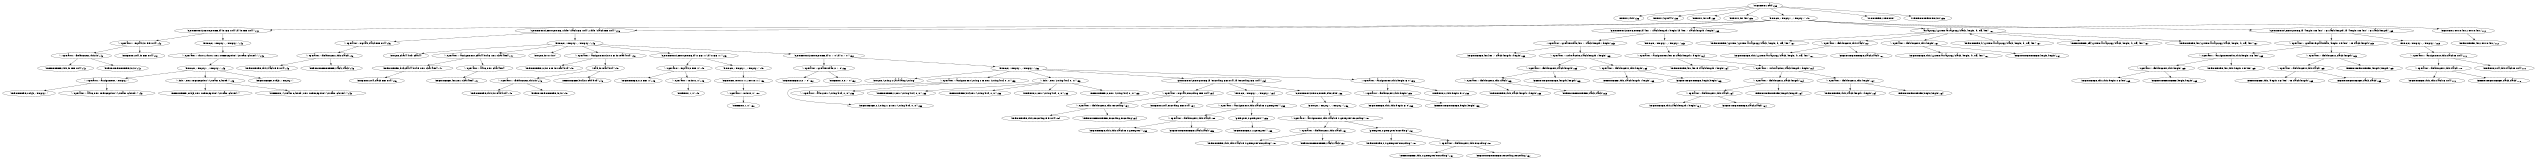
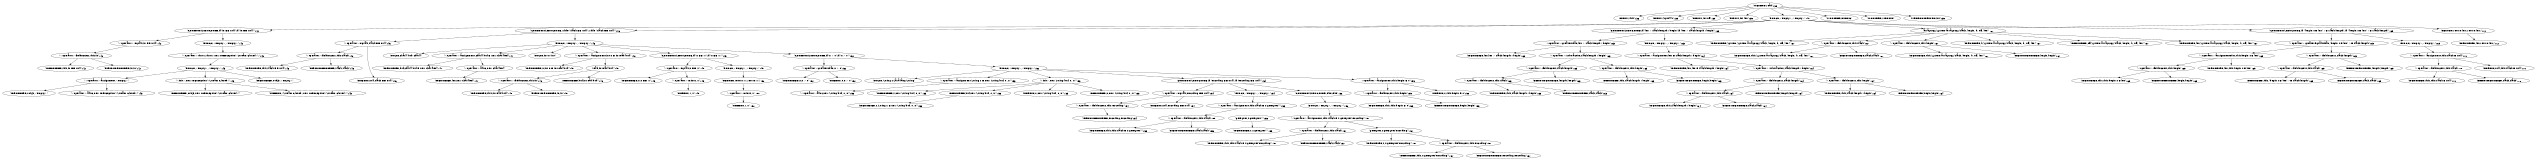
  digraph {
    n1 [label=<(METHOD,read)<SUB>139</SUB>>]
    n2 [label=<(PARAM,this)<SUB>136</SUB>>]
    n3 [label=<(PARAM,byte[] b)<SUB>139</SUB>>]
    n4 [label=<(PARAM,int off)<SUB>139</SUB>>]
    n5 [label=<(PARAM,int len)<SUB>139</SUB>>]
    n6 [label=<(BLOCK,&lt;empty&gt;,&lt;empty&gt;)<SUB>140</SUB>>]
+   n7 [label=<(MODIFIER,PUBLIC)>]
    n8 [label=<(MODIFIER,VIRTUAL)>]
    n9 [label=<(METHOD_RETURN,int)<SUB>139</SUB>>]
    n10 [label=<(CONTROL_STRUCTURE,if (in == null),if (in == null))<SUB>142</SUB>>]
    n11 [label=<(CONTROL_STRUCTURE,while (slack == null),while (slack == null))<SUB>146</SUB>>]
    n12 [label=<(CONTROL_STRUCTURE,if (len &gt; slack.length - begin),if (len &gt; slack.length - begin))<SUB>163</SUB>>]
    n13 [label=<(arraycopy,System.arraycopy(slack, begin, b, off, len))<SUB>167</SUB>>]
    n14 [label=<(CONTROL_STRUCTURE,if ((begin += len) &gt;= slack.length),if ((begin += len) &gt;= slack.length))<SUB>169</SUB>>]
    n15 [label=<(RETURN,return len;,return len;)<SUB>172</SUB>>]
    n16 [label=<(&lt;operator&gt;.equals,in == null)<SUB>142</SUB>>]
    n17 [label=<(BLOCK,&lt;empty&gt;,&lt;empty&gt;)<SUB>142</SUB>>]
    n18 [label=<(&lt;operator&gt;.equals,slack == null)<SUB>146</SUB>>]
    n19 [label=<(BLOCK,&lt;empty&gt;,&lt;empty&gt;)<SUB>146</SUB>>]
    n20 [label=<(&lt;operator&gt;.greaterThan,len &gt; slack.length - begin)<SUB>163</SUB>>]
    n21 [label=<(BLOCK,&lt;empty&gt;,&lt;empty&gt;)<SUB>163</SUB>>]
    n22 [label=<(IDENTIFIER,System,System.arraycopy(slack, begin, b, off, len))<SUB>167</SUB>>]
    n23 [label=<(&lt;operator&gt;.fieldAccess,this.slack)<SUB>167</SUB>>]
    n24 [label=<(&lt;operator&gt;.fieldAccess,this.begin)<SUB>167</SUB>>]
    n25 [label=<(IDENTIFIER,b,System.arraycopy(slack, begin, b, off, len))<SUB>167</SUB>>]
    n26 [label=<(IDENTIFIER,off,System.arraycopy(slack, begin, b, off, len))<SUB>167</SUB>>]
    n27 [label=<(IDENTIFIER,len,System.arraycopy(slack, begin, b, off, len))<SUB>167</SUB>>]
    n28 [label=<(&lt;operator&gt;.greaterEqualsThan,(begin += len) &gt;= slack.length)<SUB>169</SUB>>]
    n29 [label=<(BLOCK,&lt;empty&gt;,&lt;empty&gt;)<SUB>169</SUB>>]
    n30 [label=<(IDENTIFIER,len,return len;)<SUB>172</SUB>>]
    n31 [label=<(&lt;operator&gt;.fieldAccess,this.in)<SUB>142</SUB>>]
-   n32 [label=<(LITERAL,null,in == null)<SUB>142</SUB>>]
    n33 [label=<(&lt;operator&gt;.throw,throw new IOException(&quot;Stream Closed&quot;);)<SUB>143</SUB>>]
    n34 [label=<(IDENTIFIER,this,in == null)<SUB>142</SUB>>]
    n35 [label=<(FIELD_IDENTIFIER,in,in)<SUB>142</SUB>>]
    n36 [label=<(BLOCK,&lt;empty&gt;,&lt;empty&gt;)<SUB>143</SUB>>]
    n37 [label=<(&lt;operator&gt;.assignment,&lt;empty&gt;)>]
    n38 [label=<(&lt;init&gt;,new IOException(&quot;Stream Closed&quot;))<SUB>143</SUB>>]
    n39 [label=<(IDENTIFIER,$obj3,&lt;empty&gt;)>]
    n40 [label=<(IDENTIFIER,$obj3,&lt;empty&gt;)>]
    n41 [label=<(&lt;operator&gt;.alloc,new IOException(&quot;Stream Closed&quot;))<SUB>143</SUB>>]
    n42 [label=<(IDENTIFIER,$obj3,new IOException(&quot;Stream Closed&quot;))>]
    n43 [label=<(LITERAL,&quot;Stream Closed&quot;,new IOException(&quot;Stream Closed&quot;))<SUB>143</SUB>>]
    n44 [label=<(&lt;operator&gt;.fieldAccess,this.slack)<SUB>146</SUB>>]
    n45 [label=<(LITERAL,null,slack == null)<SUB>146</SUB>>]
    n46 [label=<(LOCAL,char[] buf: char[])>]
    n47 [label=<(&lt;operator&gt;.assignment,char[] buf = new char[len])<SUB>147</SUB>>]
    n48 [label=<(LOCAL,int n: int)>]
    n49 [label=<(&lt;operator&gt;.assignment,int n = in.read(buf))<SUB>148</SUB>>]
    n50 [label=<(CONTROL_STRUCTURE,if (n == -1),if (n == -1))<SUB>149</SUB>>]
    n51 [label=<(CONTROL_STRUCTURE,if (n &gt; 0),if (n &gt; 0))<SUB>152</SUB>>]
    n52 [label=<(IDENTIFIER,this,slack == null)<SUB>146</SUB>>]
    n53 [label=<(FIELD_IDENTIFIER,slack,slack)<SUB>146</SUB>>]
    n54 [label=<(IDENTIFIER,buf,char[] buf = new char[len])<SUB>147</SUB>>]
    n55 [label=<(&lt;operator&gt;.alloc,new char[len])>]
    n56 [label=<(IDENTIFIER,n,int n = in.read(buf))<SUB>148</SUB>>]
    n57 [label=<(read,in.read(buf))<SUB>148</SUB>>]
    n58 [label=<(&lt;operator&gt;.equals,n == -1)<SUB>149</SUB>>]
    n59 [label=<(BLOCK,&lt;empty&gt;,&lt;empty&gt;)<SUB>149</SUB>>]
    n60 [label=<(&lt;operator&gt;.greaterThan,n &gt; 0)<SUB>152</SUB>>]
    n61 [label=<(BLOCK,&lt;empty&gt;,&lt;empty&gt;)<SUB>152</SUB>>]
    n62 [label=<(IDENTIFIER,len,new char[len])<SUB>147</SUB>>]
    n63 [label=<(&lt;operator&gt;.fieldAccess,this.in)<SUB>148</SUB>>]
    n64 [label=<(IDENTIFIER,buf,in.read(buf))<SUB>148</SUB>>]
    n65 [label=<(IDENTIFIER,this,in.read(buf))<SUB>148</SUB>>]
    n66 [label=<(FIELD_IDENTIFIER,in,in)<SUB>148</SUB>>]
    n67 [label=<(IDENTIFIER,n,n == -1)<SUB>149</SUB>>]
    n68 [label=<(&lt;operator&gt;.minus,-1)<SUB>149</SUB>>]
    n69 [label=<(RETURN,return -1;,return -1;)<SUB>150</SUB>>]
    n70 [label=<(LITERAL,1,-1)<SUB>149</SUB>>]
    n71 [label=<(&lt;operator&gt;.minus,-1)<SUB>150</SUB>>]
    n72 [label=<(LITERAL,1,-1)<SUB>150</SUB>>]
    n73 [label=<(IDENTIFIER,n,n &gt; 0)<SUB>152</SUB>>]
    n74 [label=<(LITERAL,0,n &gt; 0)<SUB>152</SUB>>]
    n75 [label=<(LOCAL,String s: java.lang.String)>]
    n76 [label=<(&lt;operator&gt;.assignment,String s = new String(buf, 0, n))<SUB>153</SUB>>]
    n77 [label=<(&lt;init&gt;,new String(buf, 0, n))<SUB>153</SUB>>]
    n78 [label=<(CONTROL_STRUCTURE,if (encoding == null),if (encoding == null))<SUB>154</SUB>>]
    n79 [label=<(&lt;operator&gt;.assignment,this.begin = 0)<SUB>159</SUB>>]
    n80 [label=<(IDENTIFIER,s,String s = new String(buf, 0, n))<SUB>153</SUB>>]
    n81 [label=<(&lt;operator&gt;.alloc,new String(buf, 0, n))<SUB>153</SUB>>]
    n82 [label=<(IDENTIFIER,s,new String(buf, 0, n))<SUB>153</SUB>>]
    n83 [label=<(IDENTIFIER,buf,new String(buf, 0, n))<SUB>153</SUB>>]
    n84 [label=<(LITERAL,0,new String(buf, 0, n))<SUB>153</SUB>>]
    n85 [label=<(IDENTIFIER,n,new String(buf, 0, n))<SUB>153</SUB>>]
    n86 [label=<(&lt;operator&gt;.equals,encoding == null)<SUB>154</SUB>>]
    n87 [label=<(BLOCK,&lt;empty&gt;,&lt;empty&gt;)<SUB>154</SUB>>]
    n88 [label=<(CONTROL_STRUCTURE,else,else)<SUB>156</SUB>>]
    n89 [label=<(&lt;operator&gt;.fieldAccess,this.begin)<SUB>159</SUB>>]
    n90 [label=<(LITERAL,0,this.begin = 0)<SUB>159</SUB>>]
    n91 [label=<(&lt;operator&gt;.fieldAccess,this.encoding)<SUB>154</SUB>>]
    n92 [label=<(LITERAL,null,encoding == null)<SUB>154</SUB>>]
    n93 [label=<(&lt;operator&gt;.assignment,this.slack = s.getBytes())<SUB>155</SUB>>]
    n94 [label=<(BLOCK,&lt;empty&gt;,&lt;empty&gt;)<SUB>156</SUB>>]
-   n95 [label=<(IDENTIFIER,this,encoding == null)<SUB>154</SUB>>]
    n96 [label=<(FIELD_IDENTIFIER,encoding,encoding)<SUB>154</SUB>>]
    n97 [label=<(&lt;operator&gt;.fieldAccess,this.slack)<SUB>155</SUB>>]
    n98 [label=<(getBytes,s.getBytes())<SUB>155</SUB>>]
    n99 [label=<(IDENTIFIER,this,this.slack = s.getBytes())<SUB>155</SUB>>]
    n100 [label=<(FIELD_IDENTIFIER,slack,slack)<SUB>155</SUB>>]
    n101 [label=<(IDENTIFIER,s,s.getBytes())<SUB>155</SUB>>]
    n102 [label=<(&lt;operator&gt;.assignment,this.slack = s.getBytes(encoding))<SUB>157</SUB>>]
    n103 [label=<(&lt;operator&gt;.fieldAccess,this.slack)<SUB>157</SUB>>]
    n104 [label=<(getBytes,s.getBytes(encoding))<SUB>157</SUB>>]
    n105 [label=<(IDENTIFIER,this,this.slack = s.getBytes(encoding))<SUB>157</SUB>>]
    n106 [label=<(FIELD_IDENTIFIER,slack,slack)<SUB>157</SUB>>]
    n107 [label=<(IDENTIFIER,s,s.getBytes(encoding))<SUB>157</SUB>>]
    n108 [label=<(&lt;operator&gt;.fieldAccess,this.encoding)<SUB>157</SUB>>]
    n109 [label=<(IDENTIFIER,this,s.getBytes(encoding))<SUB>157</SUB>>]
    n110 [label=<(FIELD_IDENTIFIER,encoding,encoding)<SUB>157</SUB>>]
    n111 [label=<(IDENTIFIER,this,this.begin = 0)<SUB>159</SUB>>]
    n112 [label=<(FIELD_IDENTIFIER,begin,begin)<SUB>159</SUB>>]
    n113 [label=<(IDENTIFIER,len,len &gt; slack.length - begin)<SUB>163</SUB>>]
    n114 [label=<(&lt;operator&gt;.subtraction,slack.length - begin)<SUB>163</SUB>>]
    n115 [label=<(&lt;operator&gt;.assignment,len = slack.length - begin)<SUB>164</SUB>>]
    n116 [label=<(&lt;operator&gt;.fieldAccess,slack.length)<SUB>163</SUB>>]
    n117 [label=<(&lt;operator&gt;.fieldAccess,this.begin)<SUB>163</SUB>>]
    n118 [label=<(&lt;operator&gt;.fieldAccess,this.slack)<SUB>163</SUB>>]
    n119 [label=<(FIELD_IDENTIFIER,length,length)<SUB>163</SUB>>]
    n120 [label=<(IDENTIFIER,this,slack.length - begin)<SUB>163</SUB>>]
    n121 [label=<(FIELD_IDENTIFIER,begin,begin)<SUB>163</SUB>>]
    n122 [label=<(IDENTIFIER,this,slack.length - begin)<SUB>163</SUB>>]
    n123 [label=<(FIELD_IDENTIFIER,slack,slack)<SUB>163</SUB>>]
    n124 [label=<(IDENTIFIER,len,len = slack.length - begin)<SUB>164</SUB>>]
    n125 [label=<(&lt;operator&gt;.subtraction,slack.length - begin)<SUB>164</SUB>>]
    n126 [label=<(&lt;operator&gt;.fieldAccess,slack.length)<SUB>164</SUB>>]
    n127 [label=<(&lt;operator&gt;.fieldAccess,this.begin)<SUB>164</SUB>>]
    n128 [label=<(&lt;operator&gt;.fieldAccess,this.slack)<SUB>164</SUB>>]
    n129 [label=<(FIELD_IDENTIFIER,length,length)<SUB>164</SUB>>]
    n130 [label=<(IDENTIFIER,this,slack.length - begin)<SUB>164</SUB>>]
    n131 [label=<(FIELD_IDENTIFIER,begin,begin)<SUB>164</SUB>>]
    n132 [label=<(IDENTIFIER,this,slack.length - begin)<SUB>164</SUB>>]
    n133 [label=<(FIELD_IDENTIFIER,slack,slack)<SUB>164</SUB>>]
    n134 [label=<(IDENTIFIER,this,System.arraycopy(slack, begin, b, off, len))<SUB>167</SUB>>]
    n135 [label=<(FIELD_IDENTIFIER,slack,slack)<SUB>167</SUB>>]
    n136 [label=<(IDENTIFIER,this,System.arraycopy(slack, begin, b, off, len))<SUB>167</SUB>>]
    n137 [label=<(FIELD_IDENTIFIER,begin,begin)<SUB>167</SUB>>]
    n138 [label=<(&lt;operator&gt;.assignmentPlus,this.begin += len)<SUB>169</SUB>>]
    n139 [label=<(&lt;operator&gt;.fieldAccess,slack.length)<SUB>169</SUB>>]
    n140 [label=<(&lt;operator&gt;.assignment,this.slack = null)<SUB>170</SUB>>]
    n141 [label=<(&lt;operator&gt;.fieldAccess,this.begin)<SUB>169</SUB>>]
    n142 [label=<(IDENTIFIER,len,this.begin += len)<SUB>169</SUB>>]
    n143 [label=<(&lt;operator&gt;.fieldAccess,this.slack)<SUB>169</SUB>>]
    n144 [label=<(FIELD_IDENTIFIER,length,length)<SUB>169</SUB>>]
    n145 [label=<(IDENTIFIER,this,this.begin += len)<SUB>169</SUB>>]
    n146 [label=<(FIELD_IDENTIFIER,begin,begin)<SUB>169</SUB>>]
    n147 [label=<(IDENTIFIER,this,(begin += len) &gt;= slack.length)<SUB>169</SUB>>]
    n148 [label=<(FIELD_IDENTIFIER,slack,slack)<SUB>169</SUB>>]
    n149 [label=<(&lt;operator&gt;.fieldAccess,this.slack)<SUB>170</SUB>>]
    n150 [label=<(LITERAL,null,this.slack = null)<SUB>170</SUB>>]
    n151 [label=<(IDENTIFIER,this,this.slack = null)<SUB>170</SUB>>]
    n152 [label=<(FIELD_IDENTIFIER,slack,slack)<SUB>170</SUB>>]
    n1 -> n2
    n1 -> n3
    n1 -> n4
    n1 -> n5
    n1 -> n6
+   n1 -> n7
    n1 -> n8
    n1 -> n9
    n6 -> n10
    n6 -> n11
    n6 -> n12
    n6 -> n13
    n6 -> n14
    n6 -> n15
    n10 -> n16
    n10 -> n17
    n11 -> n18
    n11 -> n19
    n12 -> n20
    n12 -> n21
    n13 -> n22
    n13 -> n23
    n13 -> n24
-   n25 -> n13
+   n13 -> n25
    n13 -> n26
    n13 -> n27
    n14 -> n28
    n14 -> n29
    n15 -> n30
    n16 -> n31
-   n16 -> n32
    n17 -> n33
    n18 -> n44
-   n54 -> n45
+   n18 -> n45
    n19 -> n46
    n19 -> n47
    n19 -> n48
    n19 -> n49
    n19 -> n50
    n19 -> n51
    n20 -> n113
    n20 -> n114
    n21 -> n115
    n23 -> n134
    n23 -> n135
    n24 -> n136
    n24 -> n137
    n28 -> n138
    n28 -> n139
    n29 -> n140
    n31 -> n34
    n31 -> n35
    n33 -> n36
    n36 -> n37
    n36 -> n38
    n36 -> n39
    n37 -> n40
    n37 -> n41
    n38 -> n42
    n38 -> n43
    n44 -> n52
    n44 -> n53
    n47 -> n54
    n47 -> n55
    n49 -> n56
    n49 -> n57
    n50 -> n58
    n50 -> n59
    n51 -> n60
    n51 -> n61
    n55 -> n62
    n57 -> n63
    n57 -> n64
    n58 -> n67
    n58 -> n68
    n59 -> n69
    n60 -> n73
    n60 -> n74
    n61 -> n75
    n61 -> n76
    n61 -> n77
    n61 -> n78
    n61 -> n79
    n63 -> n65
    n63 -> n66
    n68 -> n70
    n69 -> n71
    n71 -> n72
-   n76 -> n80
+   n83 -> n80
    n76 -> n81
    n77 -> n82
    n77 -> n83
    n77 -> n84
    n77 -> n85
    n78 -> n86
    n78 -> n87
    n78 -> n88
    n79 -> n89
    n79 -> n90
    n86 -> n91
    n86 -> n92
    n87 -> n93
    n88 -> n94
    n89 -> n111
    n89 -> n112
-   n91 -> n95
    n91 -> n96
    n93 -> n97
-   n93 -> n98
    n94 -> n102
    n97 -> n99
    n97 -> n100
    n98 -> n101
    n102 -> n103
    n102 -> n104
    n103 -> n105
    n103 -> n106
    n104 -> n107
    n104 -> n108
    n108 -> n109
    n108 -> n110
    n114 -> n116
    n114 -> n117
    n115 -> n124
    n115 -> n125
    n116 -> n118
    n116 -> n119
    n117 -> n120
    n117 -> n121
    n118 -> n122
    n118 -> n123
    n125 -> n126
    n125 -> n127
    n126 -> n128
    n126 -> n129
    n127 -> n130
    n127 -> n131
    n128 -> n132
    n128 -> n133
    n138 -> n141
    n138 -> n142
    n139 -> n143
    n139 -> n144
    n140 -> n149
    n140 -> n150
    n141 -> n145
    n141 -> n146
    n143 -> n147
    n143 -> n148
    n149 -> n151
    n149 -> n152
  }
